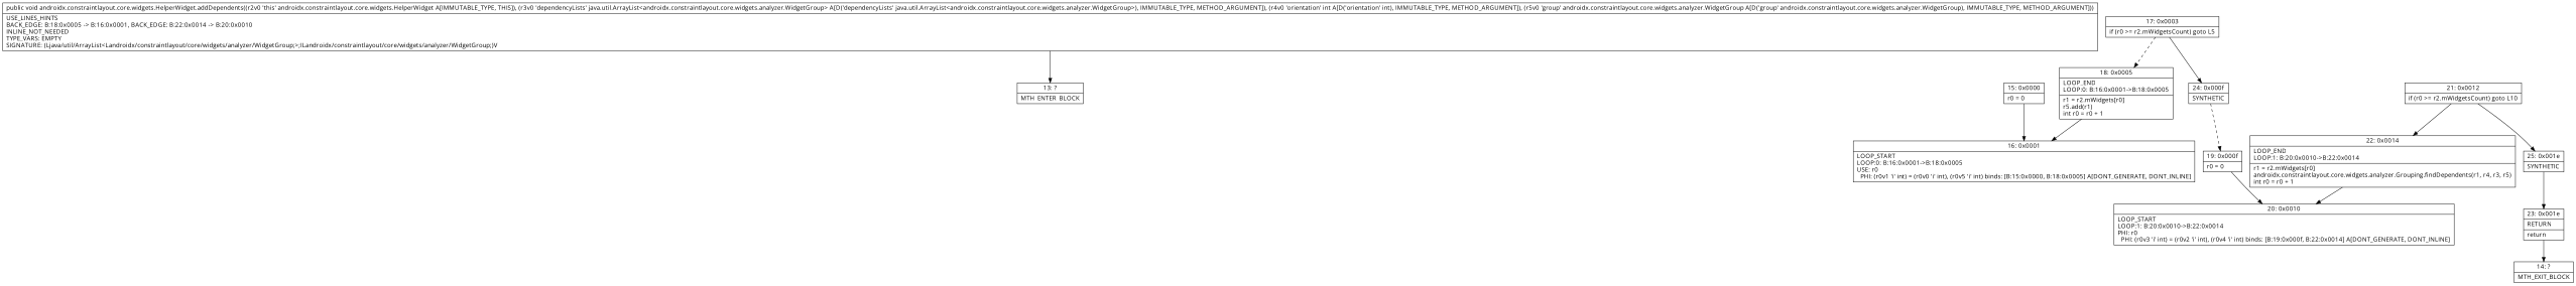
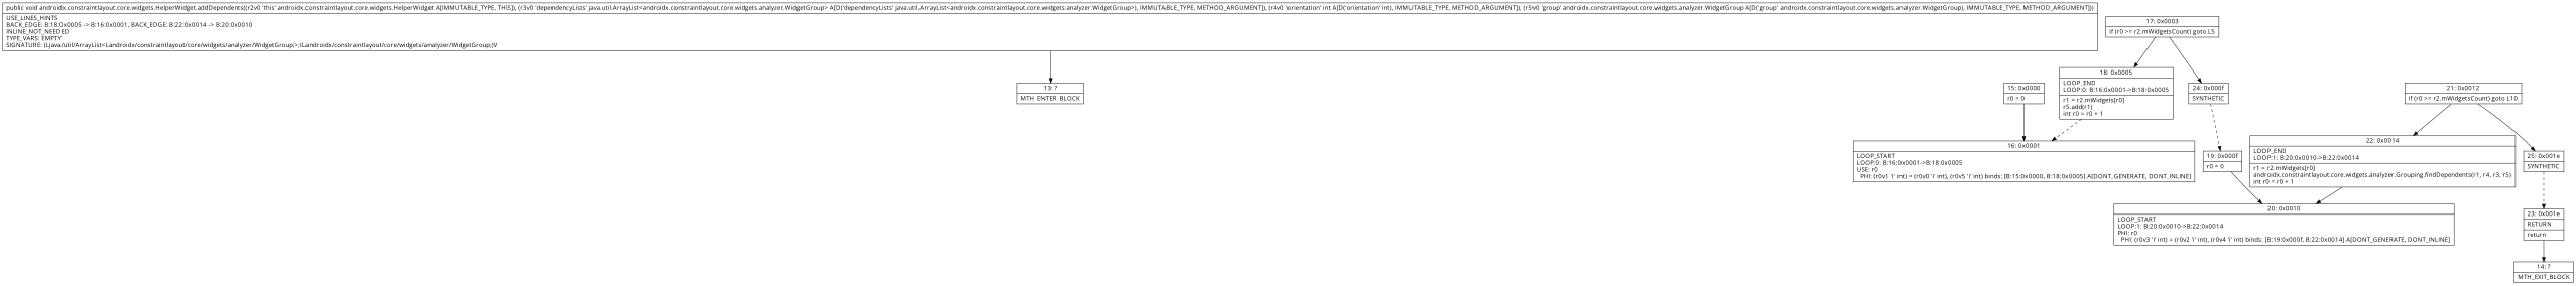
  digraph {
    fontname="Open Sans"
    node [fontname="Open Sans" shape=record]
    edge [fontname="Open Sans"]
    n1 [label="{13\:\ ?|MTH_ENTER_BLOCK\l}"]
    n2 [label="{15\:\ 0x0000|r0 = 0\l}"]
    n3 [label="{16\:\ 0x0001|LOOP_START\lLOOP:0: B:16:0x0001\-\>B:18:0x0005\lUSE: r0 \l  PHI: (r0v1 'i' int) = (r0v0 'i' int), (r0v5 'i' int) binds: [B:15:0x0000, B:18:0x0005] A[DONT_GENERATE, DONT_INLINE]\l}"]
    n4 [label="{17\:\ 0x0003|if (r0 \>= r2.mWidgetsCount) goto L5\l}"]
    n5 [label="{18\:\ 0x0005|LOOP_END\lLOOP:0: B:16:0x0001\-\>B:18:0x0005\l|r1 = r2.mWidgets[r0]\lr5.add(r1)\lint r0 = r0 + 1\l}"]
    n6 [label="{24\:\ 0x000f|SYNTHETIC\l}"]
    n7 [label="{19\:\ 0x000f|r0 = 0\l}"]
    n8 [label="{20\:\ 0x0010|LOOP_START\lLOOP:1: B:20:0x0010\-\>B:22:0x0014\lPHI: r0 \l  PHI: (r0v3 'i' int) = (r0v2 'i' int), (r0v4 'i' int) binds: [B:19:0x000f, B:22:0x0014] A[DONT_GENERATE, DONT_INLINE]\l}"]
    n9 [label="{21\:\ 0x0012|if (r0 \>= r2.mWidgetsCount) goto L10\l}"]
    n10 [label="{22\:\ 0x0014|LOOP_END\lLOOP:1: B:20:0x0010\-\>B:22:0x0014\l|r1 = r2.mWidgets[r0]\landroidx.constraintlayout.core.widgets.analyzer.Grouping.findDependents(r1, r4, r3, r5)\lint r0 = r0 + 1\l}"]
    n11 [label="{25\:\ 0x001e|SYNTHETIC\l}"]
    n12 [label="{23\:\ 0x001e|RETURN\l|return\l}"]
    n13 [label="{14\:\ ?|MTH_EXIT_BLOCK\l}"]
    n14 [label="{public void androidx.constraintlayout.core.widgets.HelperWidget.addDependents((r2v0 'this' androidx.constraintlayout.core.widgets.HelperWidget A[IMMUTABLE_TYPE, THIS]), (r3v0 'dependencyLists' java.util.ArrayList\<androidx.constraintlayout.core.widgets.analyzer.WidgetGroup\> A[D('dependencyLists' java.util.ArrayList\<androidx.constraintlayout.core.widgets.analyzer.WidgetGroup\>), IMMUTABLE_TYPE, METHOD_ARGUMENT]), (r4v0 'orientation' int A[D('orientation' int), IMMUTABLE_TYPE, METHOD_ARGUMENT]), (r5v0 'group' androidx.constraintlayout.core.widgets.analyzer.WidgetGroup A[D('group' androidx.constraintlayout.core.widgets.analyzer.WidgetGroup), IMMUTABLE_TYPE, METHOD_ARGUMENT]))  | USE_LINES_HINTS\lBACK_EDGE: B:18:0x0005 \-\> B:16:0x0001, BACK_EDGE: B:22:0x0014 \-\> B:20:0x0010\lINLINE_NOT_NEEDED\lTYPE_VARS: EMPTY\lSIGNATURE: (Ljava\/util\/ArrayList\<Landroidx\/constraintlayout\/core\/widgets\/analyzer\/WidgetGroup;\>;ILandroidx\/constraintlayout\/core\/widgets\/analyzer\/WidgetGroup;)V\l}"]
    n2 -> n3
-   n4 -> n5 [style=dashed]
+   n4 -> n5 [style=solid]
    n4 -> n6
-   n5 -> n3
+   n5 -> n3 [style=dashed]
    n6 -> n7 [style=dashed]
    n7 -> n8
    n9 -> n10 [style=solid]
    n9 -> n11
    n10 -> n8
-   n11 -> n12
+   n11 -> n12 [style=dashed]
    n12 -> n13
    n14 -> n1
  }
